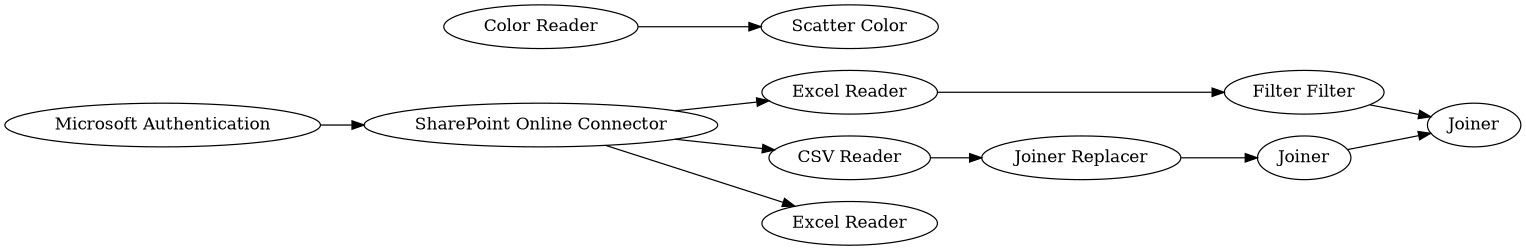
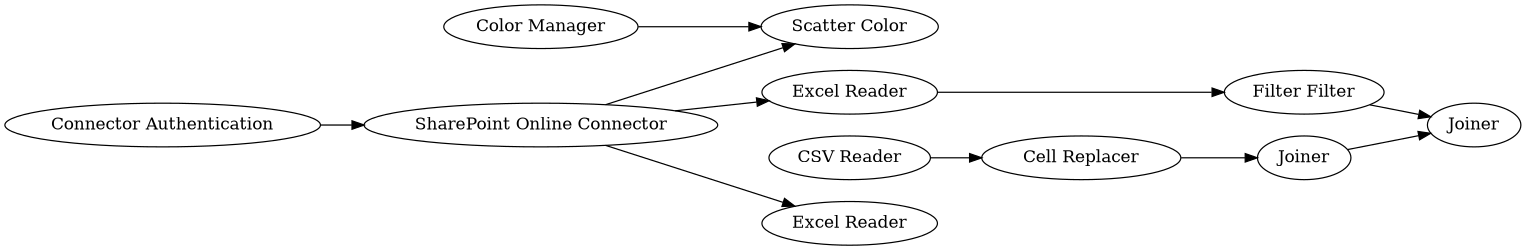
  digraph {
    rankdir=LR
-   n1 [label="Joiner Replacer"]
+   n1 [label="Cell Replacer"]
    n2 [label=Joiner]
    n3 [label=Joiner]
-   n4 [label="Microsoft Authentication"]
+   n4 [label="Connector Authentication"]
    n5 [label="SharePoint Online Connector"]
    n6 [label="Excel Reader"]
    n7 [label="CSV Reader"]
    n8 [label="Excel Reader"]
    n9 [label="Filter Filter"]
-   n10 [label="Color Reader"]
+   n10 [label="Color Manager"]
    n11 [label="Scatter Color"]
    n1 -> n2
    n2 -> n3
    n4 -> n5
    n5 -> n6
-   n5 -> n7
+   n5 -> n11
    n5 -> n8
    n6 -> n9
    n7 -> n1
    n9 -> n3
    n10 -> n11
  }
